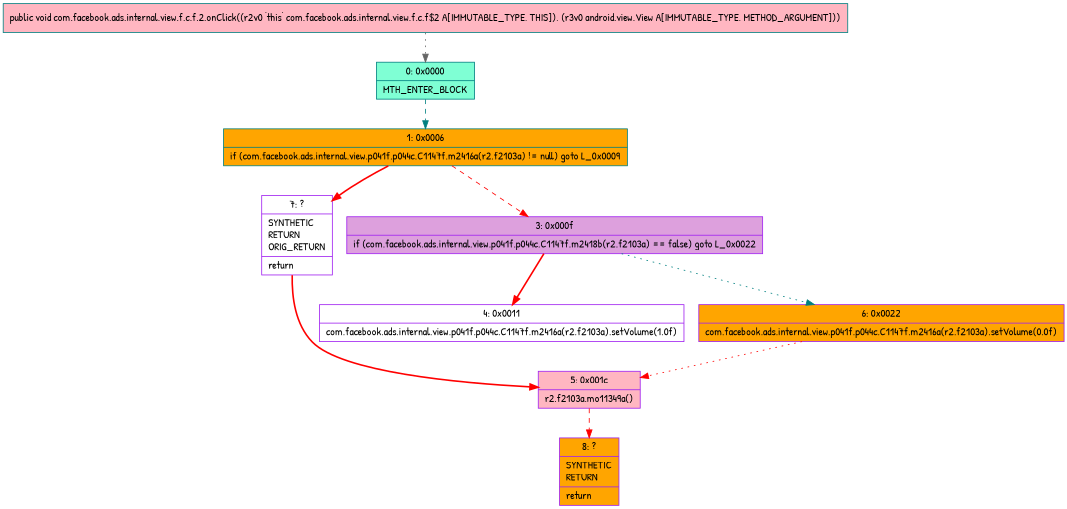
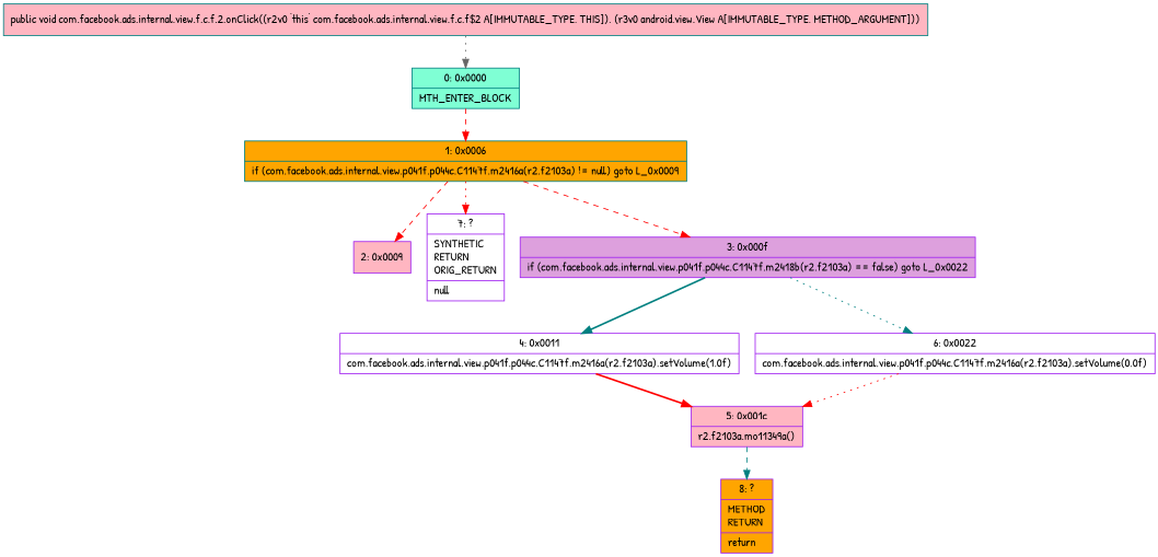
  digraph {
    fontname="Patrick Hand"
    node [color=purple fillcolor=lightpink fontname="Patrick Hand" shape=record style=filled]
    edge [color=red fontname="Patrick Hand" style=dashed]
    n1 [color=teal fillcolor=aquamarine label="{0\:\ 0x0000|MTH_ENTER_BLOCK\l}"]
    n2 [color=teal fillcolor=orange label="{1\:\ 0x0006|if (com.facebook.ads.internal.view.p041f.p044c.C1147f.m2416a(r2.f2103a) != null) goto L_0x0009\l}"]
-   n4 [fillcolor=white label="{7\:\ ?|SYNTHETIC\lRETURN\lORIG_RETURN\l|return\l}"]
+   n3 [label="{2\:\ 0x0009}"]
+   n4 [fillcolor=white label="{7\:\ ?|SYNTHETIC\lRETURN\lORIG_RETURN\l|null\l}"]
    n5 [fillcolor=plum label="{3\:\ 0x000f|if (com.facebook.ads.internal.view.p041f.p044c.C1147f.m2418b(r2.f2103a) == false) goto L_0x0022\l}"]
    n6 [fillcolor=white label="{4\:\ 0x0011|com.facebook.ads.internal.view.p041f.p044c.C1147f.m2416a(r2.f2103a).setVolume(1.0f)\l}"]
-   n7 [fillcolor=orange label="{6\:\ 0x0022|com.facebook.ads.internal.view.p041f.p044c.C1147f.m2416a(r2.f2103a).setVolume(0.0f)\l}"]
+   n7 [fillcolor=white label="{6\:\ 0x0022|com.facebook.ads.internal.view.p041f.p044c.C1147f.m2416a(r2.f2103a).setVolume(0.0f)\l}"]
    n8 [label="{5\:\ 0x001c|r2.f2103a.mo11349a()\l}"]
-   n9 [fillcolor=orange label="{8\:\ ?|SYNTHETIC\lRETURN\l|return\l}"]
+   n9 [fillcolor=orange label="{8\:\ ?|METHOD\lRETURN\l|return\l}"]
    n10 [color=teal label="{public void com.facebook.ads.internal.view.f.c.f.2.onClick((r2v0 'this' com.facebook.ads.internal.view.f.c.f$2 A[IMMUTABLE_TYPE, THIS]), (r3v0 android.view.View A[IMMUTABLE_TYPE, METHOD_ARGUMENT])) }"]
-   n1 -> n2 [color=teal]
-   n2 -> n4 [style=bold]
+   n1 -> n2
+   n2 -> n3
+   n2 -> n4 [style=dotted]
    n2 -> n5
-   n5 -> n6 [style=bold]
+   n5 -> n6 [color=teal style=bold]
    n5 -> n7 [color=teal style=dotted]
-   n4 -> n8 [style=bold]
+   n6 -> n8 [style=bold]
    n7 -> n8 [style=dotted]
-   n8 -> n9
+   n8 -> n9 [color=teal]
    n10 -> n1 [color=gray40 style=dotted]
  }
